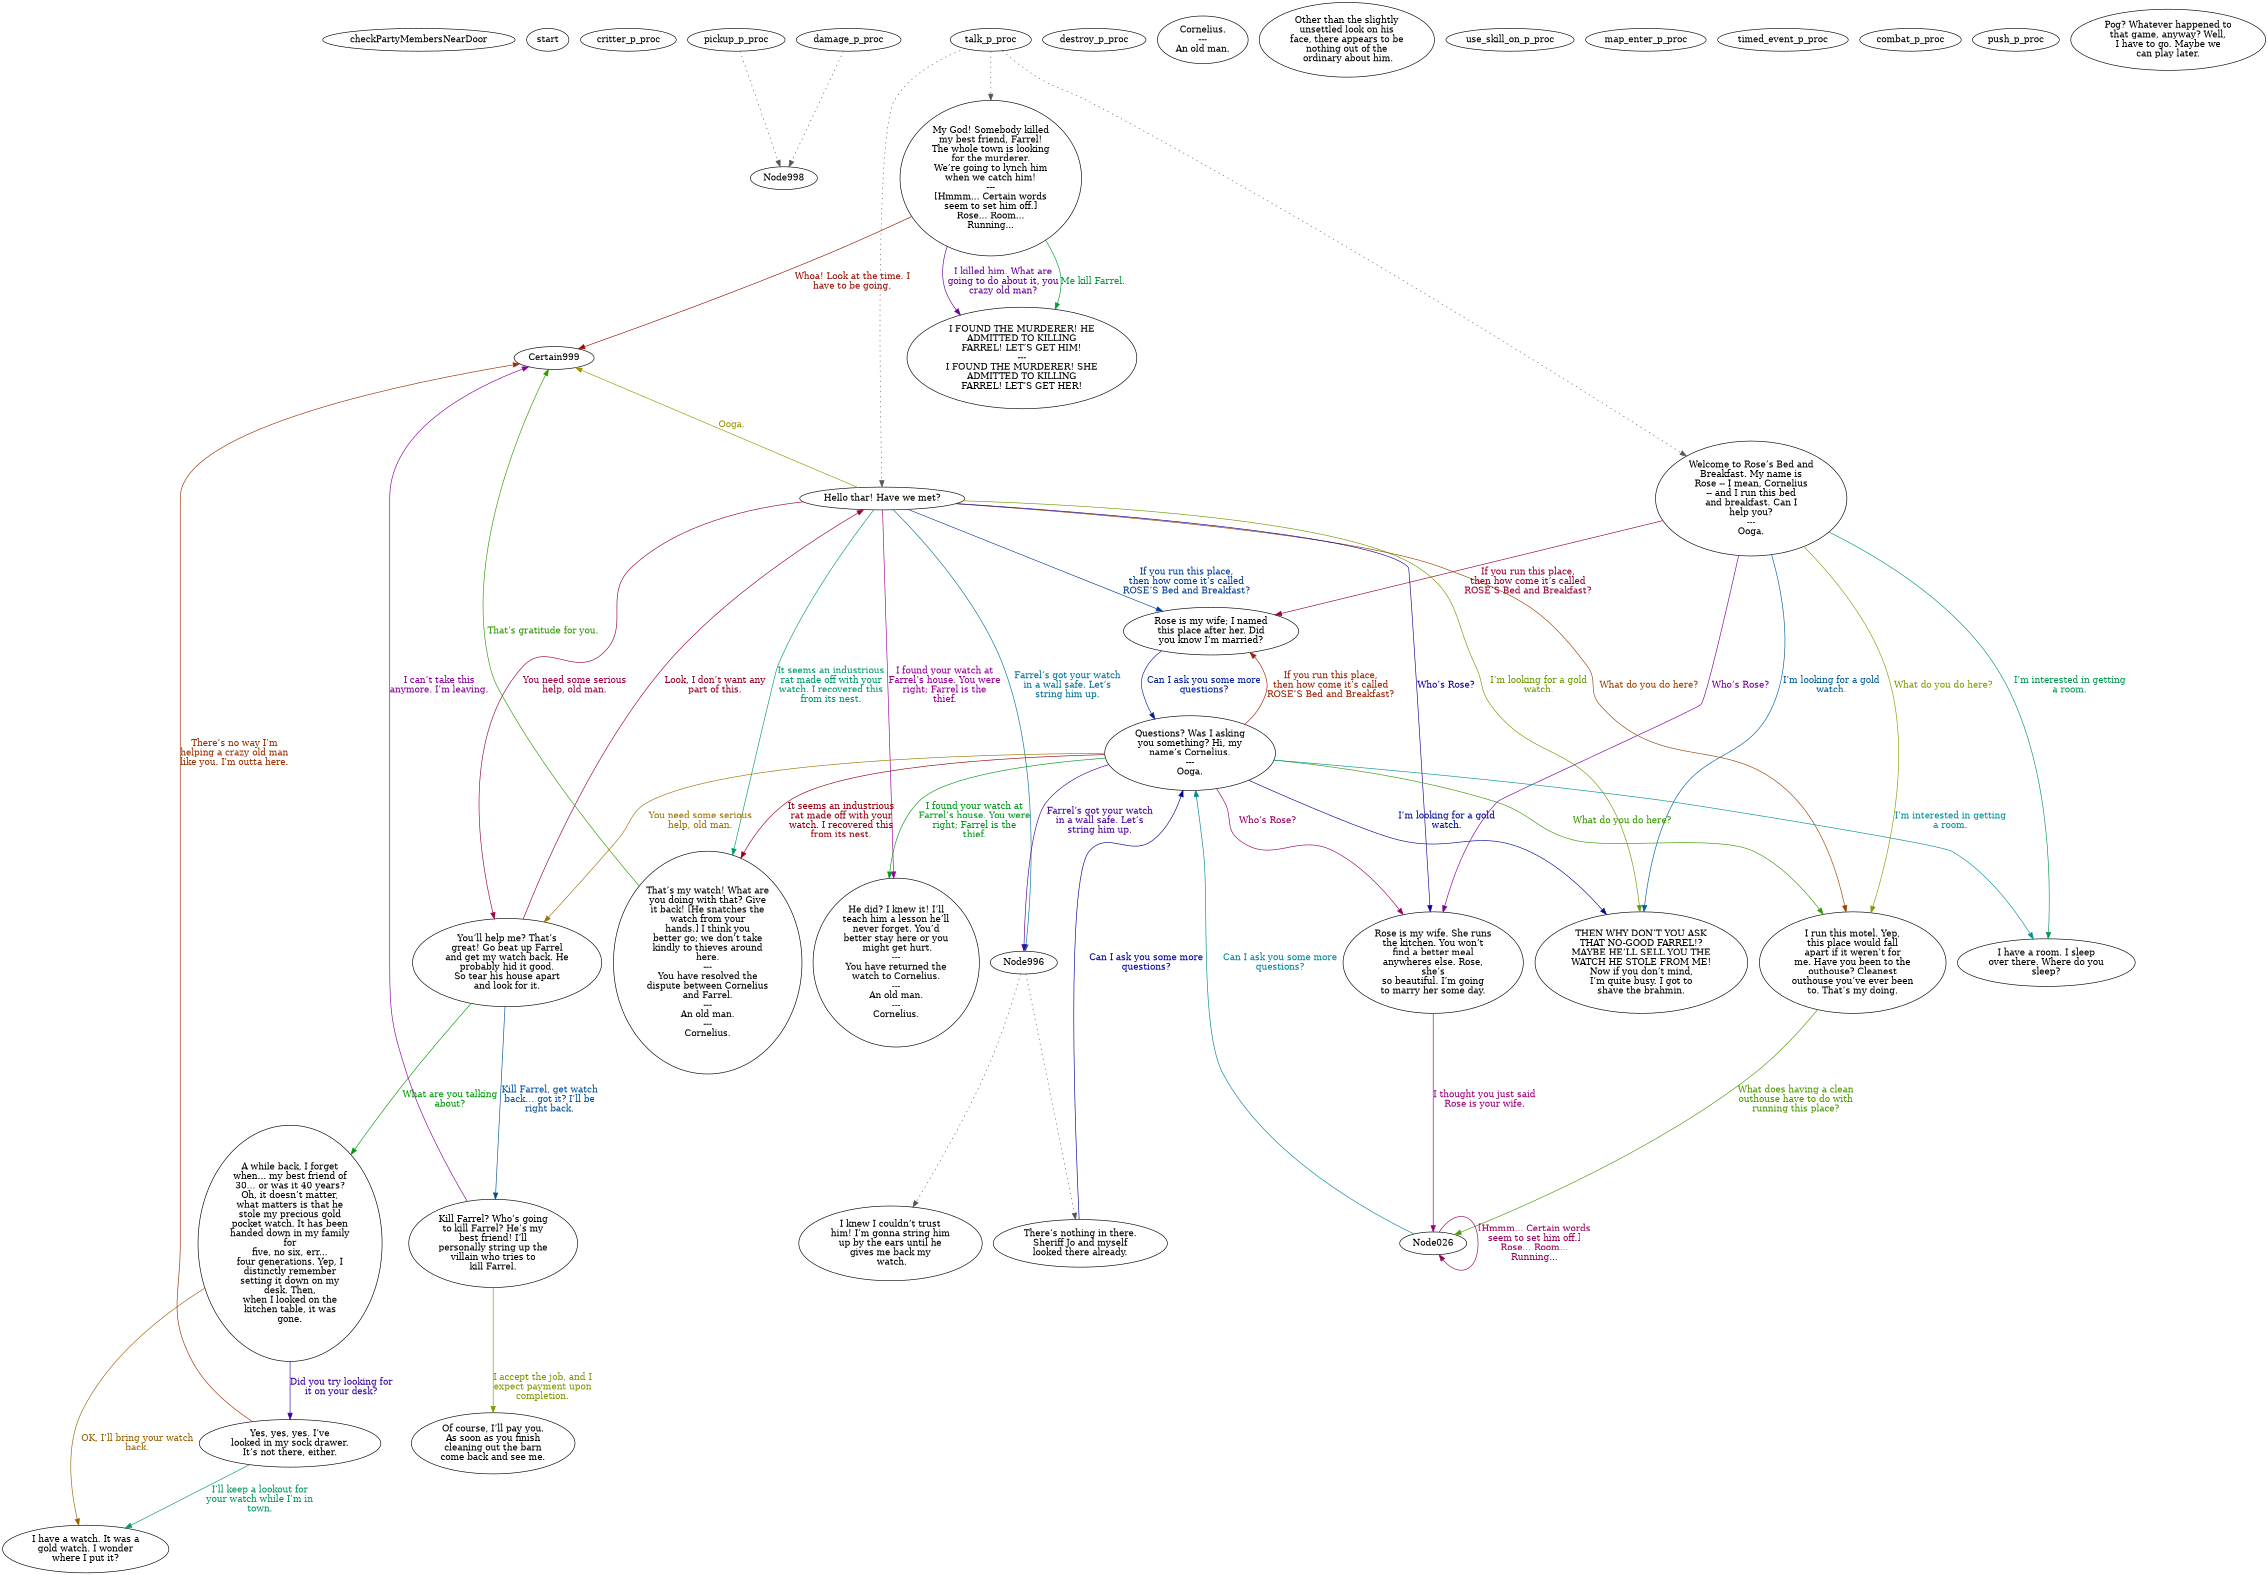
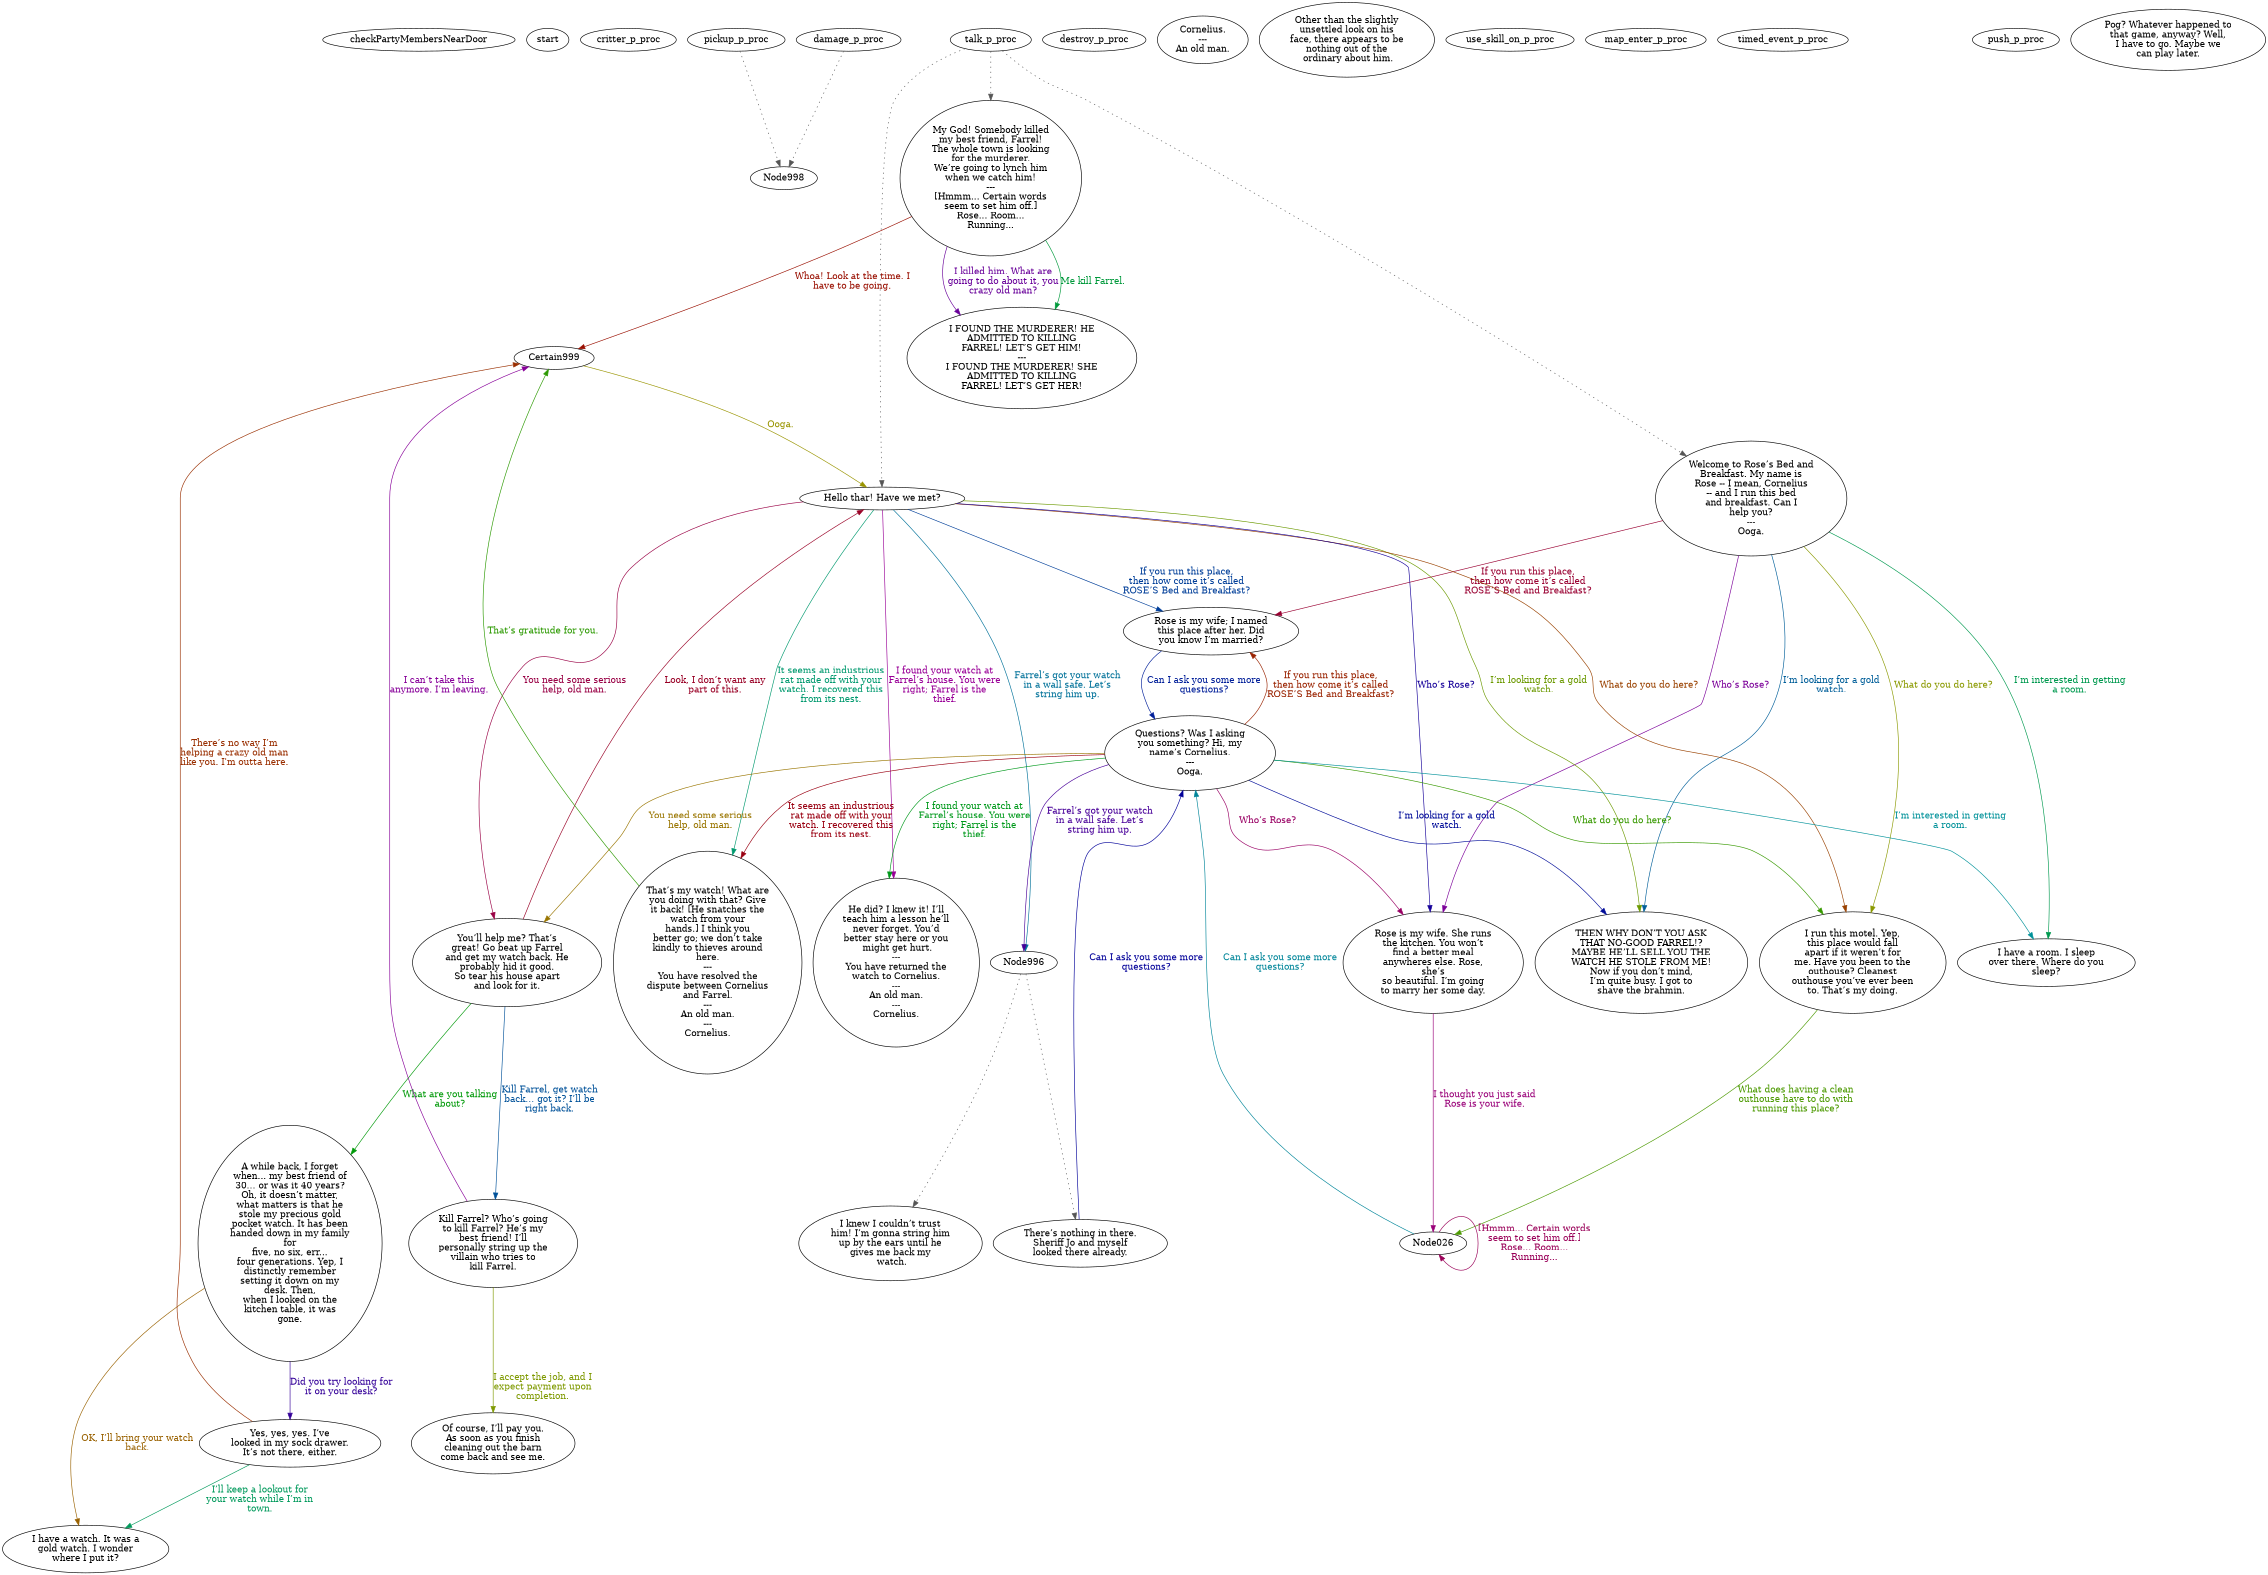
  digraph {
    node [color="#000000" fillcolor="#FFFFFF" style=filled]
    edge [color="#555555"]
    checkPartyMembersNearDoor
    start
    critter_p_proc
    pickup_p_proc
    Node998
    n6 [label="My God! Somebody killed\nmy best friend, Farrel!\nThe whole town is looking\nfor the murderer.\nWe’re going to lynch him\nwhen we catch him!\n---\n[Hmmm... Certain words\nseem to set him off.]\nRose... Room...\nRunning..."]
    talk_p_proc
    n8 [label="Welcome to Rose’s Bed and\nBreakfast. My name is\nRose -- I mean, Cornelius\n-- and I run this bed\nand breakfast. Can I\nhelp you?\n---\nOoga."]
    n9 [label="Hello thar! Have we met?"]
    n10 [label=Certain999]
    n11 [label="I FOUND THE MURDERER! HE\nADMITTED TO KILLING\nFARREL! LET’S GET HIM!\n---\nI FOUND THE MURDERER! SHE\nADMITTED TO KILLING\nFARREL! LET’S GET HER!"]
    n12 [label="Rose is my wife; I named\nthis place after her. Did\nyou know I’m married?"]
    n13 [label="THEN WHY DON’T YOU ASK\nTHAT NO-GOOD FARREL!?\nMAYBE HE’LL SELL YOU THE\nWATCH HE STOLE FROM ME!\nNow if you don’t mind,\nI’m quite busy. I got to\nshave the brahmin."]
    n14 [label="I run this motel. Yep,\nthis place would fall\napart if it weren’t for\nme. Have you been to the\nouthouse? Cleanest\nouthouse you’ve ever been\nto. That’s my doing."]
    n15 [label="Rose is my wife. She runs\nthe kitchen. You won’t\nfind a better meal\nanywheres else. Rose,\nshe’s\nso beautiful. I’m going\nto marry her some day."]
    n16 [label="I have a room. I sleep\nover there. Where do you\nsleep?"]
    n17 [label="You’ll help me? That’s\ngreat! Go beat up Farrel\nand get my watch back. He\nprobably hid it good.\nSo tear his house apart\nand look for it."]
    Node996
    n19 [label="He did? I knew it! I’ll\nteach him a lesson he’ll\nnever forget. You’d\nbetter stay here or you\n might get hurt.\n---\nYou have returned the\nwatch to Cornelius.\n---\nAn old man.\n---\nCornelius."]
    n20 [label="That’s my watch! What are\nyou doing with that? Give\nit back! [He snatches the\nwatch from your\nhands.] I think you\nbetter go; we don’t take\nkindly to thieves around\nhere.\n---\nYou have resolved the\ndispute between Cornelius\nand Farrel.\n---\nAn old man.\n---\nCornelius."]
    n21 [label="Questions? Was I asking\nyou something? Hi, my\nname’s Cornelius.\n---\nOoga."]
    Node026
    n23 [label="A while back, I forget\nwhen... my best friend of\n30… or was it 40 years?\nOh, it doesn’t matter,\nwhat matters is that he\nstole my precious gold\npocket watch. It has been\nhanded down in my family\nfor\nfive, no six, err...\nfour generations. Yep, I\ndistinctly remember\nsetting it down on my\ndesk. Then,\nwhen I looked on the\nkitchen table, it was\ngone."]
    n24 [label="Kill Farrel? Who’s going\nto kill Farrel? He’s my\nbest friend! I’ll\npersonally string up the\nvillain who tries to\nkill Farrel."]
    n25 [label="I knew I couldn’t trust\nhim! I’m gonna string him\nup by the ears until he\ngives me back my\n watch."]
    n26 [label="There’s nothing in there.\nSheriff Jo and myself\nlooked there already."]
    destroy_p_proc
    n28 [label="Cornelius.\n---\nAn old man."]
    n29 [label="Other than the slightly\nunsettled look on his\nface, there appears to be\nnothing out of the\n ordinary about him."]
    use_skill_on_p_proc
    damage_p_proc
    map_enter_p_proc
    timed_event_p_proc
-   combat_p_proc
    push_p_proc
    n36 [label="I have a watch. It was a\ngold watch. I wonder\nwhere I put it?"]
    n37 [label="Yes, yes, yes. I’ve\nlooked in my sock drawer.\nIt’s not there, either."]
    n38 [label="Of course, I’ll pay you.\nAs soon as you finish\ncleaning out the barn\ncome back and see me."]
    n39 [label="Pog? Whatever happened to\nthat game, anyway? Well,\nI have to go. Maybe we\ncan play later."]
    pickup_p_proc -> Node998 [style=dotted]
    n6 -> n10 [color="#990E00" fontcolor="#990E00" label="Whoa! Look at the time. I\nhave to be going."]
    n6 -> n11 [color="#680099" fontcolor="#680099" label="I killed him. What are\ngoing to do about it, you\ncrazy old man?"]
    n6 -> n11 [color="#00993B" fontcolor="#00993B" label="Me kill Farrel."]
    talk_p_proc -> n6 [style=dotted]
    talk_p_proc -> n8 [style=dotted]
    talk_p_proc -> n9 [style=dotted]
    n8 -> n12 [color="#990031" fontcolor="#990031" label="If you run this place,\nthen how come it’s called\nROSE’S Bed and Breakfast?"]
    n8 -> n13 [color="#005E99" fontcolor="#005E99" label="I’m looking for a gold\nwatch."]
    n8 -> n14 [color="#8A9900" fontcolor="#8A9900" label="What do you do here?"]
    n8 -> n15 [color="#7B0099" fontcolor="#7B0099" label="Who’s Rose?"]
    n8 -> n16 [color="#00994F" fontcolor="#00994F" label="I’m interested in getting\na room."]
-   n9 -> n10 [color="#999400" fontcolor="#999400" label="Ooga."]
+   n10 -> n9 [color="#999400" fontcolor="#999400" label="Ooga."]
    n9 -> n12 [color="#003E99" fontcolor="#003E99" label="If you run this place,\nthen how come it’s called\nROSE’S Bed and Breakfast?"]
    n9 -> n13 [color="#6B9900" fontcolor="#6B9900" label="I’m looking for a gold\nwatch."]
    n9 -> n14 [color="#994100" fontcolor="#994100" label="What do you do here?"]
    n9 -> n15 [color="#150099" fontcolor="#150099" label="Who’s Rose?"]
    n9 -> n17 [color="#990044" fontcolor="#990044" label="You need some serious\nhelp, old man."]
    n9 -> Node996 [color="#007199" fontcolor="#007199" label="Farrel’s got your watch\nin a wall safe. Let’s\nstring him up."]
    n9 -> n19 [color="#990097" fontcolor="#990097" label="I found your watch at\nFarrel’s house. You were\nright; Farrel is the\nthief."]
    n9 -> n20 [color="#00996E" fontcolor="#00996E" label="It seems an industrious\nrat made off with your\nwatch. I recovered this\nfrom its nest."]
    n12 -> n21 [color="#001E99" fontcolor="#001E99" label="Can I ask you some more\nquestions?"]
    n14 -> Node026 [color="#4B9900" fontcolor="#4B9900" label="What does having a clean\nouthouse have to do with\nrunning this place?"]
    n15 -> Node026 [color="#990078" fontcolor="#990078" label="I thought you just said\nRose is your wife."]
    n17 -> n9 [color="#990025" fontcolor="#990025" label="Look, I don’t want any\npart of this."]
    n17 -> n23 [color="#009908" fontcolor="#009908" label="What are you talking\nabout?"]
    n17 -> n24 [color="#005199" fontcolor="#005199" label="Kill Farrel, get watch\nback… got it? I’ll be\nright back."]
    Node996 -> n25 [style=dotted]
    Node996 -> n26 [style=dotted]
    n20 -> n10 [color="#2B9900" fontcolor="#2B9900" label="That’s gratitude for you."]
    n21 -> n12 [color="#992200" fontcolor="#992200" label="If you run this place,\nthen how come it’s called\nROSE’S Bed and Breakfast?"]
    n21 -> n13 [color="#000B99" fontcolor="#000B99" label="I’m looking for a gold\nwatch."]
    n21 -> n14 [color="#379900" fontcolor="#379900" label="What do you do here?"]
    n21 -> n15 [color="#990064" fontcolor="#990064" label="Who’s Rose?"]
    n21 -> n16 [color="#009199" fontcolor="#009199" label="I’m interested in getting\na room."]
    n21 -> n17 [color="#997500" fontcolor="#997500" label="You need some serious\nhelp, old man."]
    n21 -> Node996 [color="#480099" fontcolor="#480099" label="Farrel’s got your watch\nin a wall safe. Let’s\nstring him up."]
    n21 -> n19 [color="#00991B" fontcolor="#00991B" label="I found your watch at\nFarrel’s house. You were\nright; Farrel is the\nthief."]
    n21 -> n20 [color="#990011" fontcolor="#990011" label="It seems an industrious\nrat made off with your\nwatch. I recovered this\nfrom its nest."]
    Node026 -> n21 [color="#008599" fontcolor="#008599" label="Can I ask you some more\nquestions?"]
    Node026 -> Node026 [color="#990058" fontcolor="#990058" label="[Hmmm... Certain words\nseem to set him off.]\nRose... Room...\nRunning..."]
    n23 -> n36 [color="#996100" fontcolor="#996100" label="OK, I’ll bring your watch\nback."]
    n23 -> n37 [color="#340099" fontcolor="#340099" label="Did you try looking for\nit on your desk?"]
    n24 -> n10 [color="#870099" fontcolor="#870099" label="I can’t take this\nanymore. I’m leaving."]
    n24 -> n38 [color="#7E9900" fontcolor="#7E9900" label="I accept the job, and I\nexpect payment upon\ncompletion."]
    n26 -> n21 [color="#010099" fontcolor="#010099" label="Can I ask you some more\nquestions?"]
    damage_p_proc -> Node998 [style=dotted]
    n37 -> n10 [color="#992E00" fontcolor="#992E00" label="There’s no way I’m\nhelping a crazy old man\nlike you. I'm outta here."]
    n37 -> n36 [color="#00995B" fontcolor="#00995B" label="I’ll keep a lookout for\nyour watch while I’m in\ntown."]
  }
